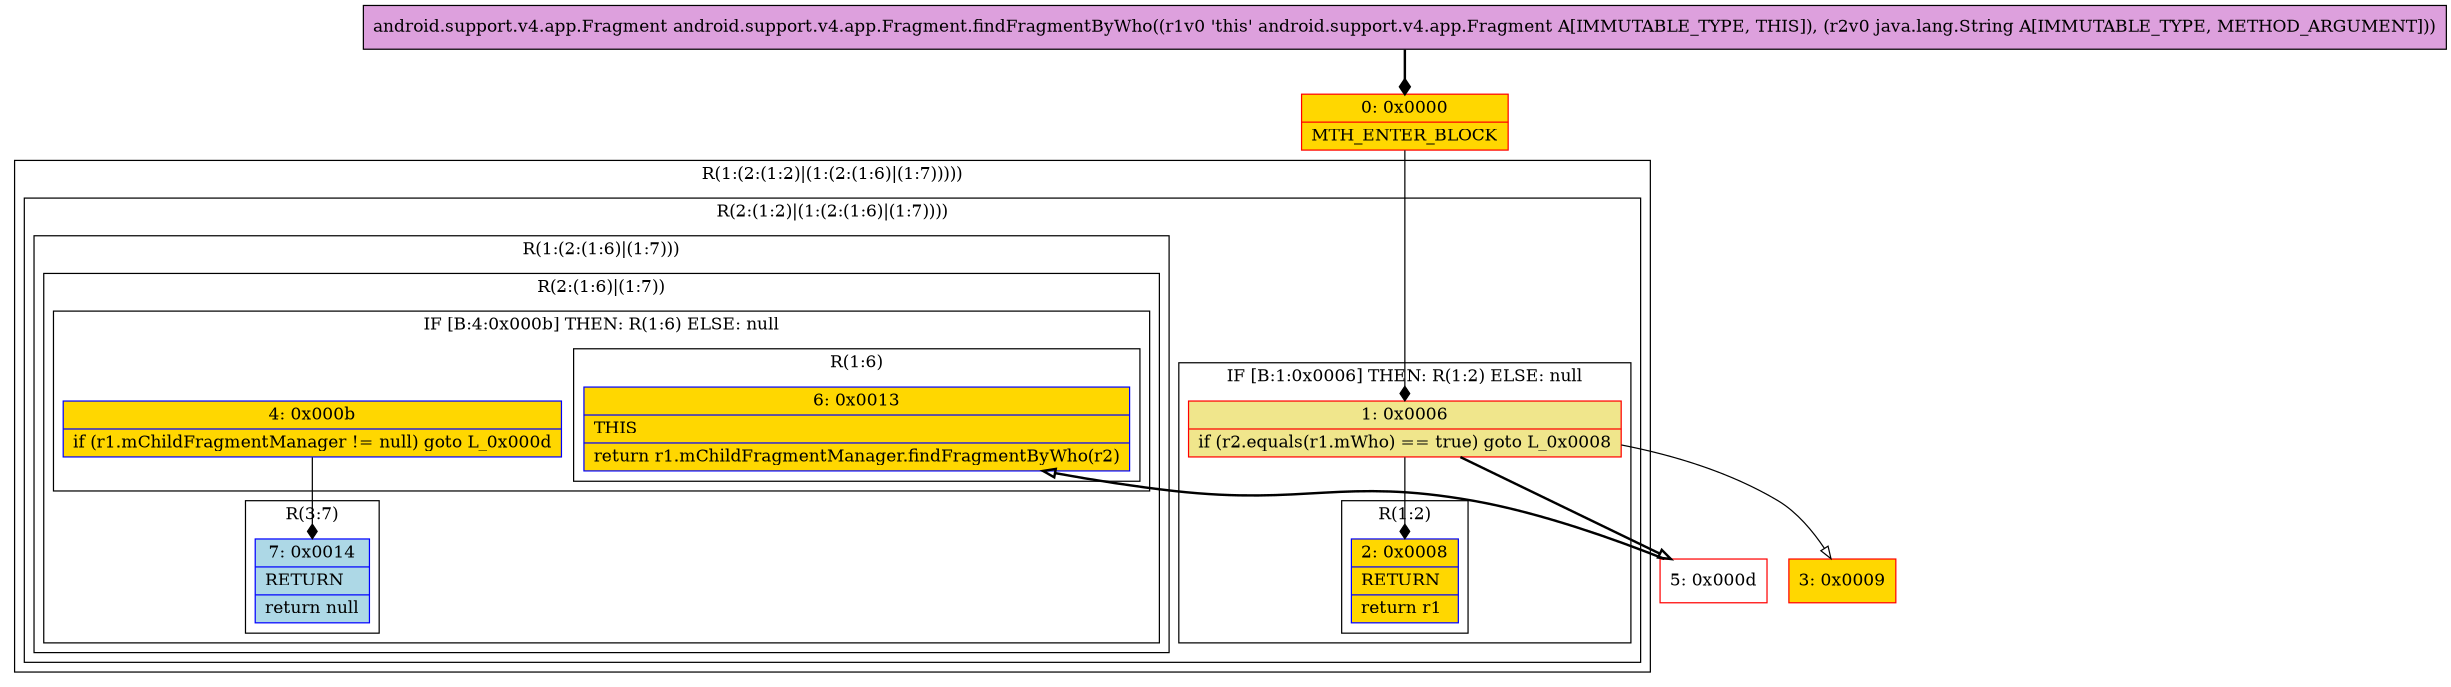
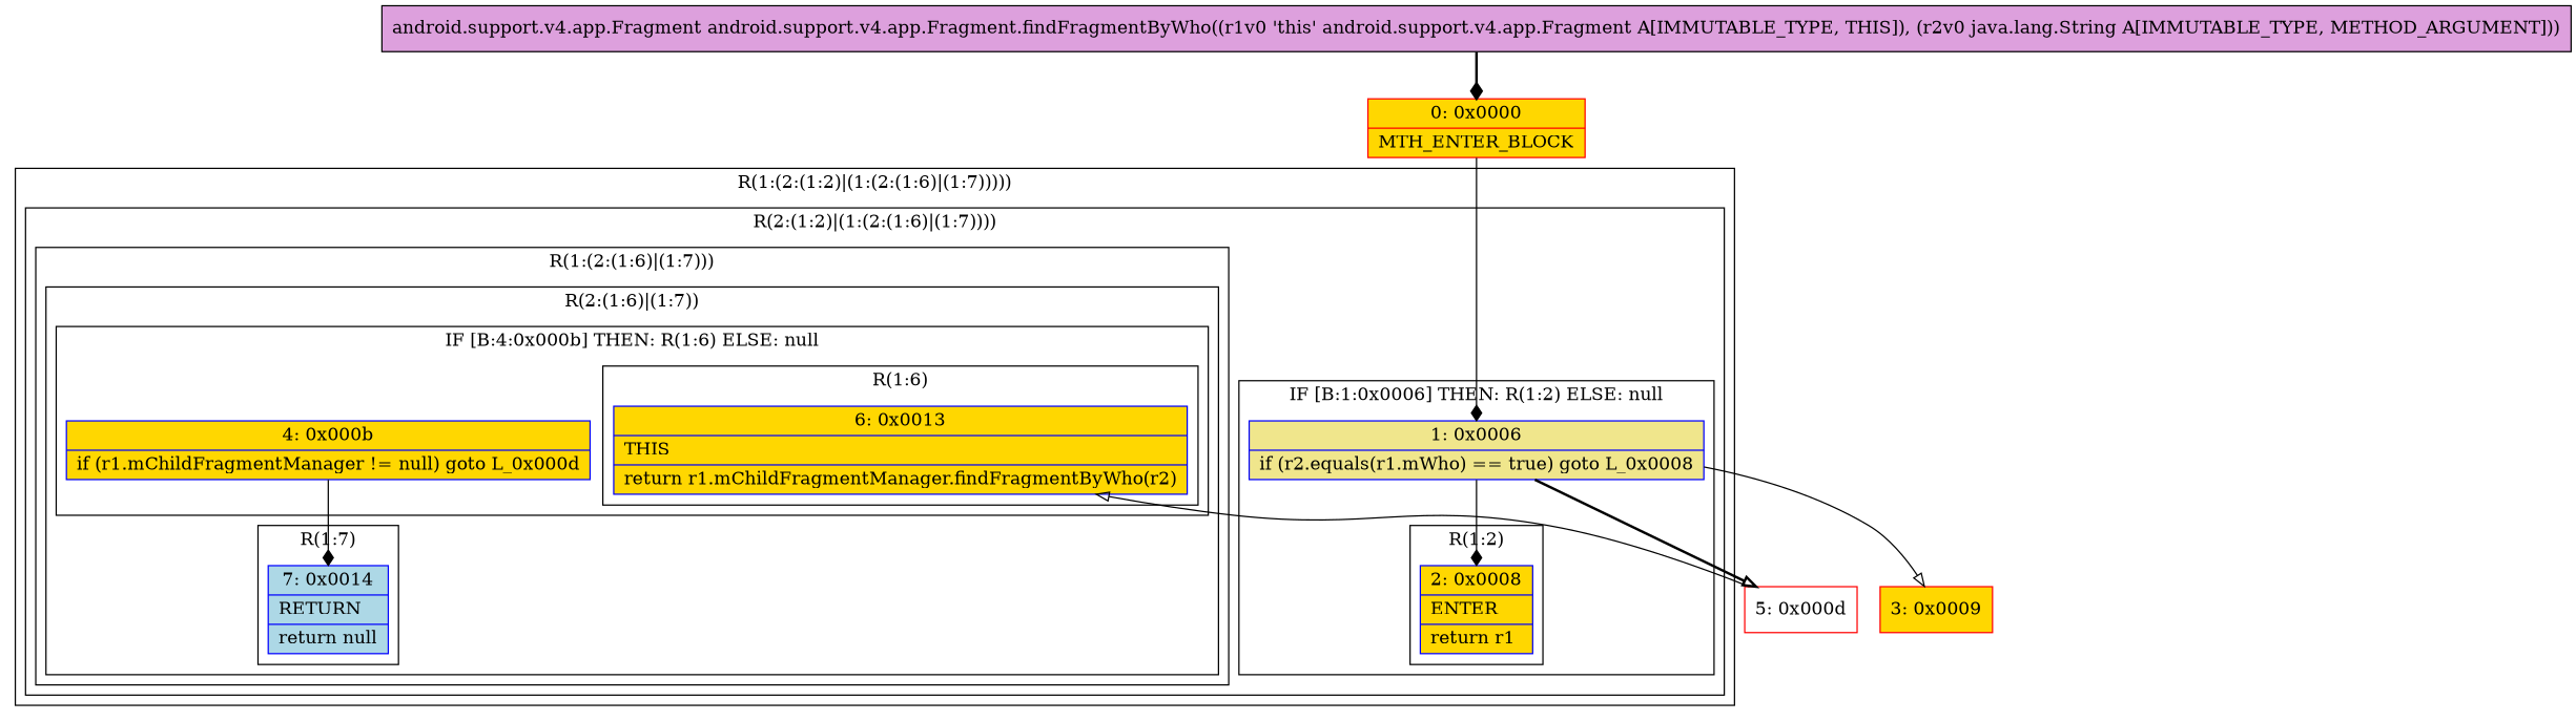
  digraph {
    node [color=blue fillcolor=gold shape=record style=filled]
    edge [arrowhead=diamond style=solid]
-   n1 [label="{2\:\ 0x0008|RETURN\l|return r1\l}"]
-   n2 [color=red fillcolor=khaki label="{1\:\ 0x0006|if (r2.equals(r1.mWho) == true) goto L_0x0008\l}"]
+   n1 [label="{2\:\ 0x0008|ENTER\l|return r1\l}"]
+   n2 [fillcolor=khaki label="{1\:\ 0x0006|if (r2.equals(r1.mWho) == true) goto L_0x0008\l}"]
    n3 [label="{6\:\ 0x0013|THIS\l|return r1.mChildFragmentManager.findFragmentByWho(r2)\l}"]
    n4 [label="{4\:\ 0x000b|if (r1.mChildFragmentManager != null) goto L_0x000d\l}"]
    n5 [fillcolor=lightblue label="{7\:\ 0x0014|RETURN\l|return null\l}"]
    n6 [color=red label="{3\:\ 0x0009}"]
    n7 [color=red fillcolor=white label="{5\:\ 0x000d}"]
    n8 [color=red label="{0\:\ 0x0000|MTH_ENTER_BLOCK\l}"]
    n9 [fillcolor=plum label="{android.support.v4.app.Fragment android.support.v4.app.Fragment.findFragmentByWho((r1v0 'this' android.support.v4.app.Fragment A[IMMUTABLE_TYPE, THIS]), (r2v0 java.lang.String A[IMMUTABLE_TYPE, METHOD_ARGUMENT])) }" color=""]
    subgraph cluster_1 {
      label="R(1:(2:(1:2)|(1:(2:(1:6)|(1:7)))))"
      subgraph cluster_2 {
        label="R(2:(1:2)|(1:(2:(1:6)|(1:7))))"
        subgraph cluster_3 {
          label="IF [B:1:0x0006] THEN: R(1:2) ELSE: null"
          n2
          subgraph cluster_4 {
            label="R(1:2)"
            n1
          }
        }
        subgraph cluster_5 {
          label="R(1:(2:(1:6)|(1:7)))"
          subgraph cluster_6 {
            label="R(2:(1:6)|(1:7))"
            subgraph cluster_7 {
              label="IF [B:4:0x000b] THEN: R(1:6) ELSE: null"
              n4
              subgraph cluster_8 {
                label="R(1:6)"
                n3
              }
            }
            subgraph cluster_9 {
-             label="R(3:7)"
+             label="R(1:7)"
              n5
            }
          }
        }
      }
    }
    n2 -> n1
    n2 -> n6 [arrowhead=onormal]
    n2 -> n7 [arrowhead=onormal style=bold]
    n4 -> n5
-   n7 -> n3 [arrowhead=onormal style=bold]
+   n7 -> n3 [arrowhead=onormal]
    n8 -> n2
    n9 -> n8 [style=bold]
  }
